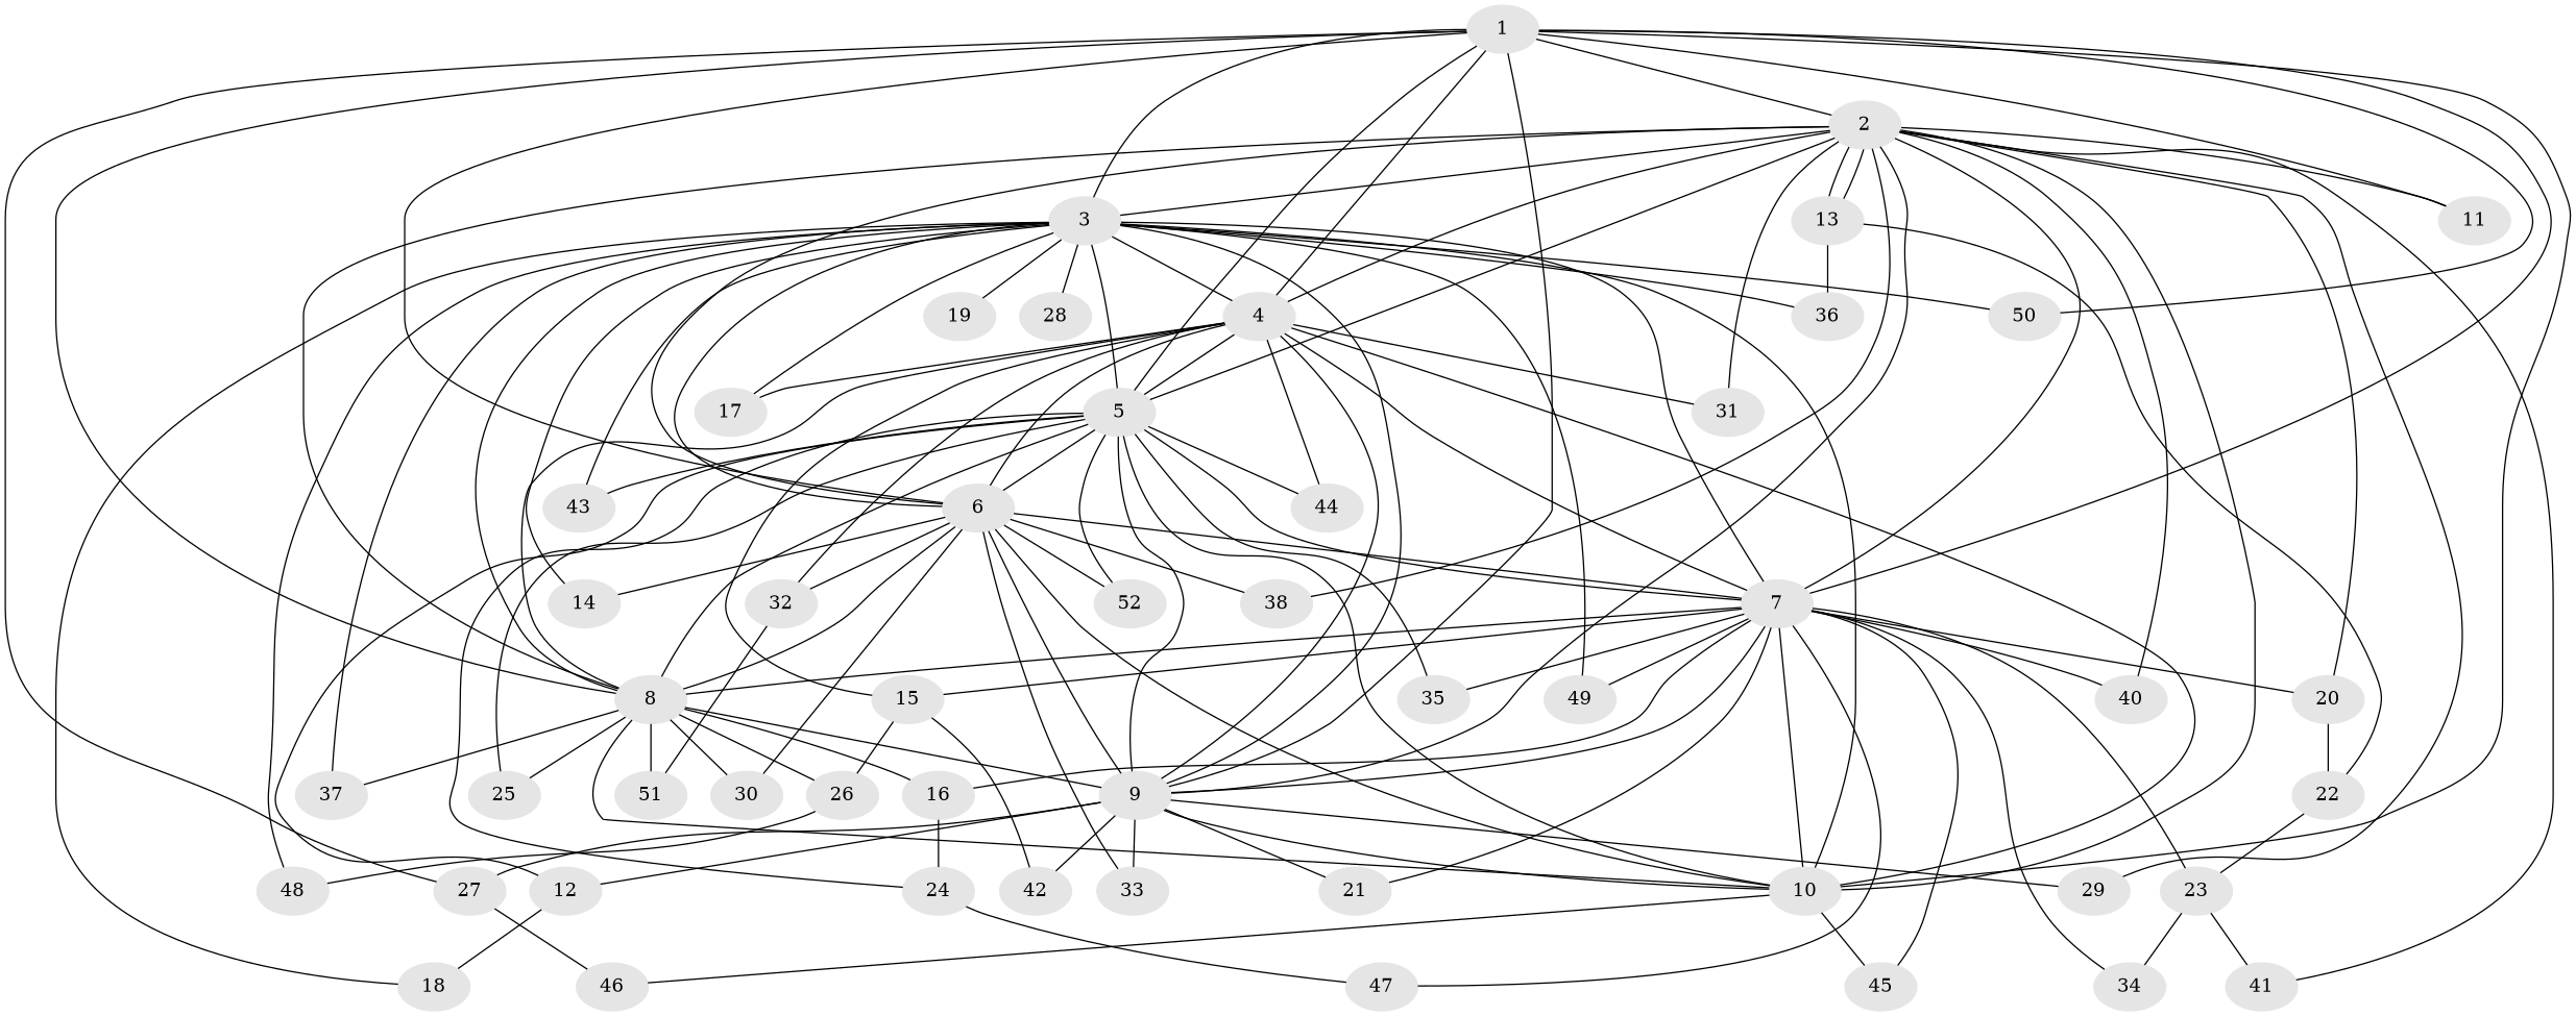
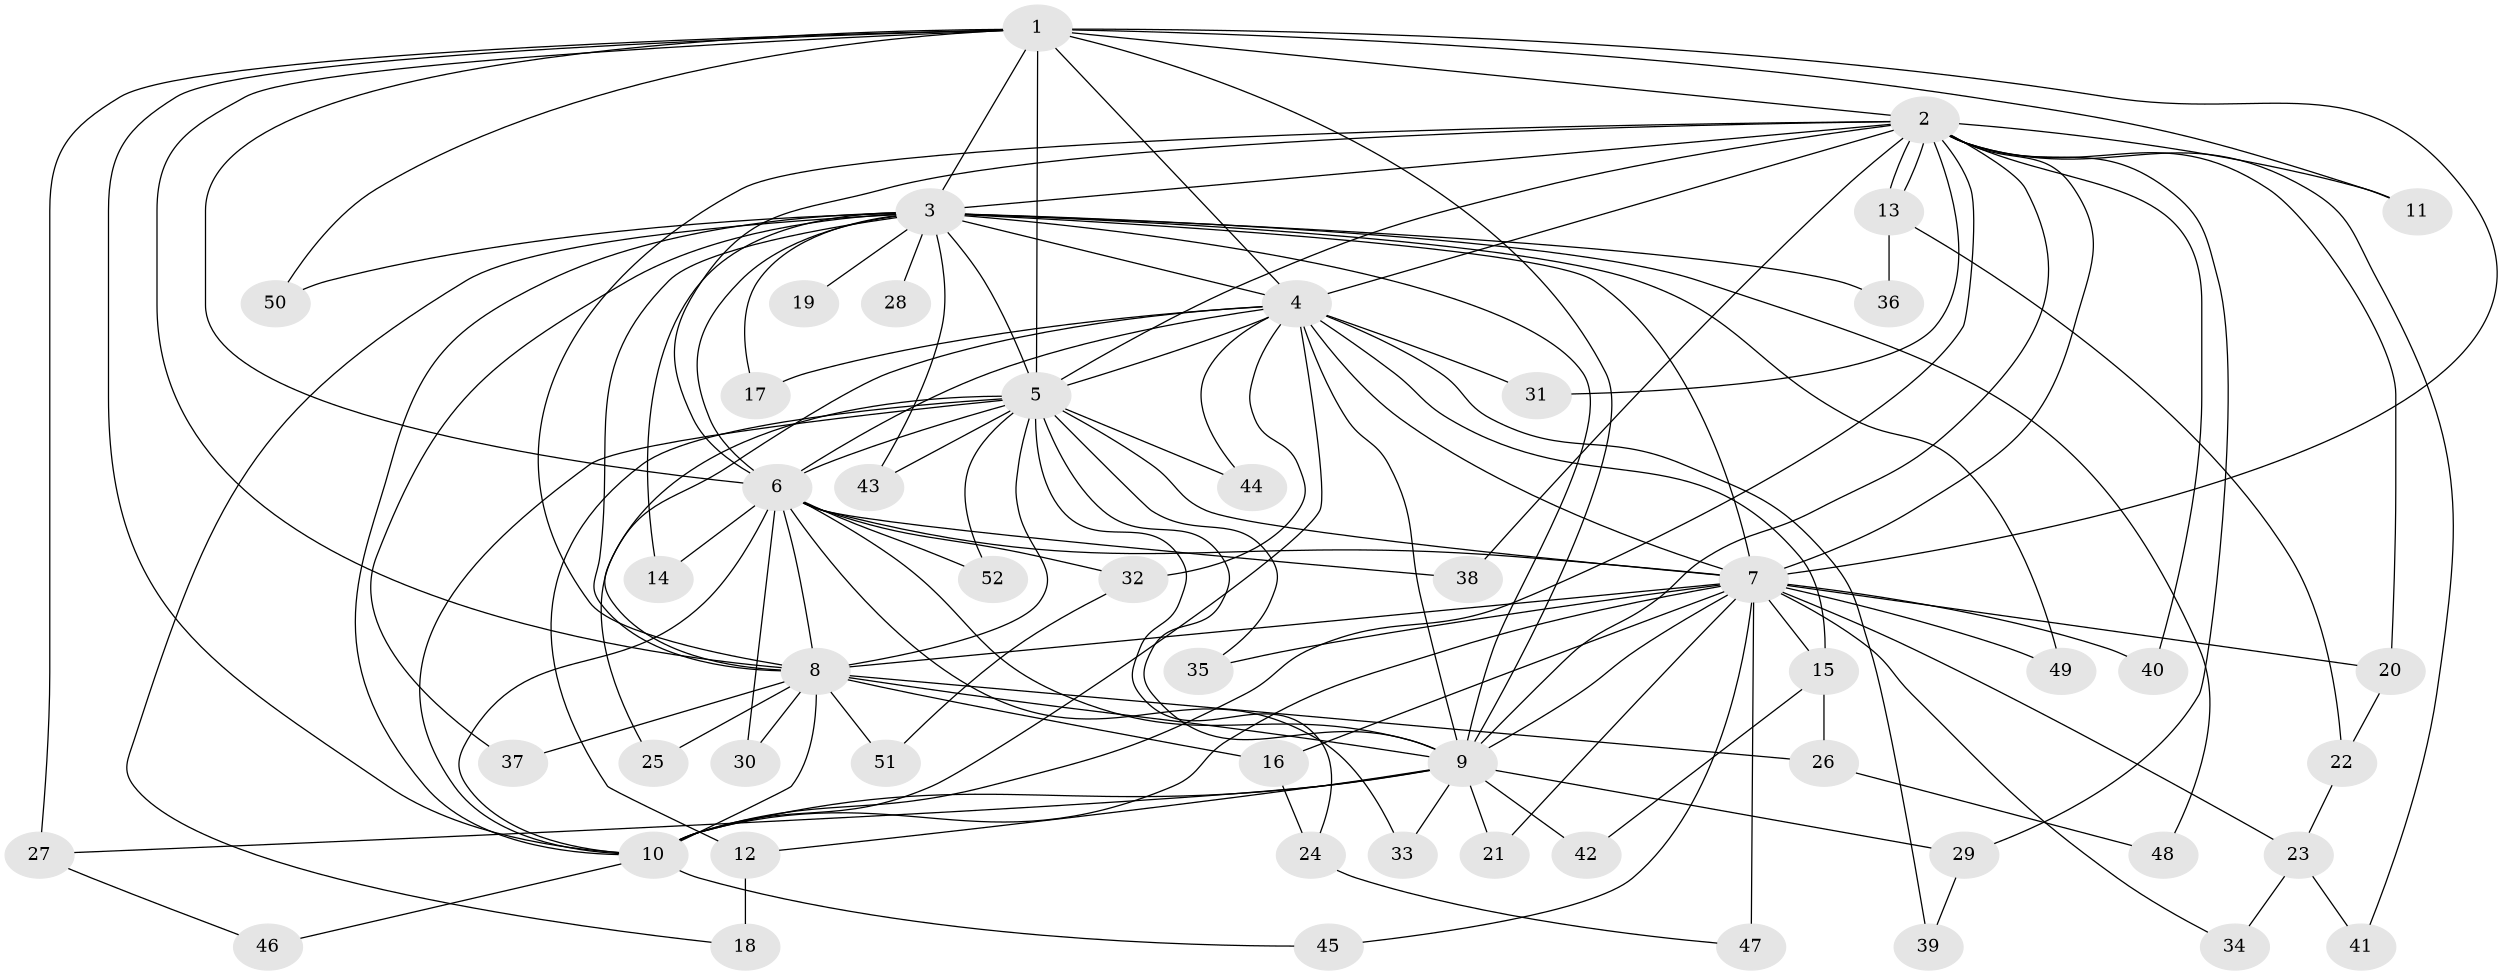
  graph {
    node [color=gray90 style=filled]
    1
    2
    3
    4
    5
    6
    7
    8
    9
    10
    11
    27
    50
    13
    20
    29
    31
    38
    40
    41
    14
    17
    18
    19
    28
    36
    37
    43
    48
    49
    15
    32
+   39
    44
    12
    24
    25
    35
    52
    30
    33
    16
    21
    23
    34
    45
    47
    26
    51
    42
    46
    22
    1 -- 2
    1 -- 3
    1 -- 4
    1 -- 5
    1 -- 6
    1 -- 7
    1 -- 8
    1 -- 9
    1 -- 10
    1 -- 11
    1 -- 27
    1 -- 50
    2 -- 3
    2 -- 4
    2 -- 5
    2 -- 6
    2 -- 7
    2 -- 8
    2 -- 9
    2 -- 10
    2 -- 11
    2 -- 13
    2 -- 13
    2 -- 20
    2 -- 29
    2 -- 31
    2 -- 38
    2 -- 40
    2 -- 41
    3 -- 4
    3 -- 5
    3 -- 6
    3 -- 7
    3 -- 8
    3 -- 9
    3 -- 10
    3 -- 50
    3 -- 14
    3 -- 17
    3 -- 18
    3 -- 19
    3 -- 28
    3 -- 36
    3 -- 37
    3 -- 43
    3 -- 48
    3 -- 49
    4 -- 5
    4 -- 6
    4 -- 7
    4 -- 8
    4 -- 9
    4 -- 10
    4 -- 31
    4 -- 17
    4 -- 15
    4 -- 32
+   4 -- 39
    4 -- 44
    5 -- 6
    5 -- 7
    5 -- 8
    5 -- 9
    5 -- 10
    5 -- 43
    5 -- 44
    5 -- 12
    5 -- 24
    5 -- 25
    5 -- 35
    5 -- 52
    6 -- 7
    6 -- 8
    6 -- 9
    6 -- 10
    6 -- 38
    6 -- 14
    6 -- 32
    6 -- 52
    6 -- 30
    6 -- 33
    7 -- 8
    7 -- 9
    7 -- 10
    7 -- 20
    7 -- 40
    7 -- 49
    7 -- 15
    7 -- 35
    7 -- 16
    7 -- 21
    7 -- 23
    7 -- 34
    7 -- 45
    7 -- 47
    8 -- 9
    8 -- 10
    8 -- 37
    8 -- 25
    8 -- 30
    8 -- 16
    8 -- 26
    8 -- 51
    9 -- 10
    9 -- 27
    9 -- 29
    9 -- 12
    9 -- 33
    9 -- 21
    9 -- 42
    10 -- 45
    10 -- 46
    27 -- 46
    13 -- 36
    13 -- 22
    20 -- 22
+   29 -- 39
    15 -- 26
    15 -- 42
    32 -- 51
    12 -- 18
    24 -- 47
    16 -- 24
    23 -- 41
    23 -- 34
    26 -- 48
    22 -- 23
  }
